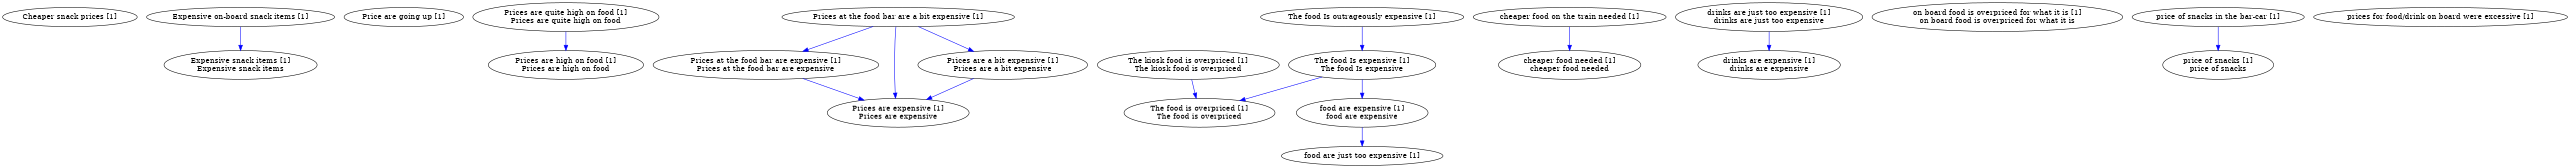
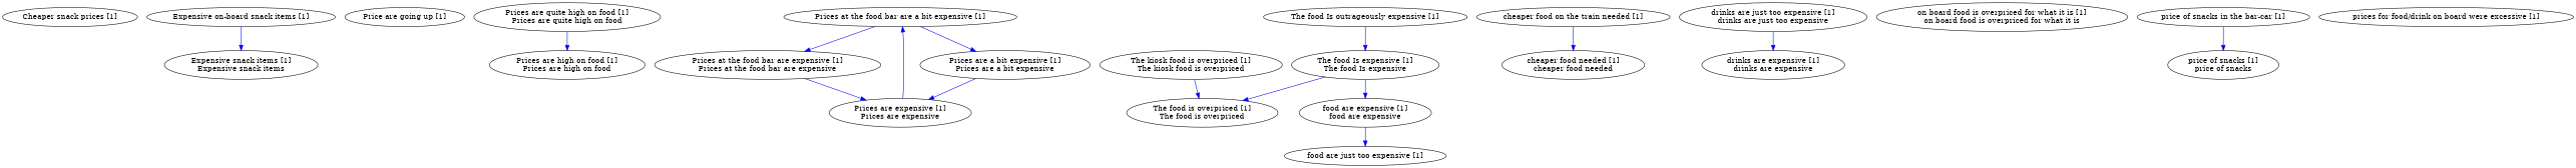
  digraph {
    edge [color=blue]
    "Cheaper snack prices [1]"
    "Expensive on-board snack items [1]"
    "Expensive snack items [1]\nExpensive snack items"
    "Price are going up [1]"
    "Prices are quite high on food [1]\nPrices are quite high on food"
    "Prices are high on food [1]\nPrices are high on food"
    "Prices at the food bar are a bit expensive [1]"
    "Prices at the food bar are expensive [1]\nPrices at the food bar are expensive"
    "Prices are expensive [1]\nPrices are expensive"
    "Prices are a bit expensive [1]\nPrices are a bit expensive"
    "The food Is outrageously expensive [1]"
    "The food Is expensive [1]\nThe food Is expensive"
    "The food is overpriced [1]\nThe food is overpriced"
    "food are expensive [1]\nfood are expensive"
    "food are just too expensive [1]"
    "The kiosk food is overpriced [1]\nThe kiosk food is overpriced"
    "cheaper food on the train needed [1]"
    "cheaper food needed [1]\ncheaper food needed"
    "drinks are just too expensive [1]\ndrinks are just too expensive"
    "drinks are expensive [1]\ndrinks are expensive"
    "on board food is overpriced for what it is [1]\non board food is overpriced for what it is"
    "price of snacks in the bar-car [1]"
    "price of snacks [1]\nprice of snacks"
    "prices for food/drink on board were excessive [1]"
    "Expensive on-board snack items [1]" -> "Expensive snack items [1]\nExpensive snack items"
    "Prices are quite high on food [1]\nPrices are quite high on food" -> "Prices are high on food [1]\nPrices are high on food"
    "Prices at the food bar are a bit expensive [1]" -> "Prices at the food bar are expensive [1]\nPrices at the food bar are expensive"
-   "Prices at the food bar are a bit expensive [1]" -> "Prices are expensive [1]\nPrices are expensive"
+   "Prices are expensive [1]\nPrices are expensive" -> "Prices at the food bar are a bit expensive [1]"
    "Prices at the food bar are a bit expensive [1]" -> "Prices are a bit expensive [1]\nPrices are a bit expensive"
    "Prices at the food bar are expensive [1]\nPrices at the food bar are expensive" -> "Prices are expensive [1]\nPrices are expensive"
    "Prices are a bit expensive [1]\nPrices are a bit expensive" -> "Prices are expensive [1]\nPrices are expensive"
    "The food Is outrageously expensive [1]" -> "The food Is expensive [1]\nThe food Is expensive"
    "The food Is expensive [1]\nThe food Is expensive" -> "The food is overpriced [1]\nThe food is overpriced"
    "The food Is expensive [1]\nThe food Is expensive" -> "food are expensive [1]\nfood are expensive"
    "food are expensive [1]\nfood are expensive" -> "food are just too expensive [1]"
    "The kiosk food is overpriced [1]\nThe kiosk food is overpriced" -> "The food is overpriced [1]\nThe food is overpriced"
    "cheaper food on the train needed [1]" -> "cheaper food needed [1]\ncheaper food needed"
    "drinks are just too expensive [1]\ndrinks are just too expensive" -> "drinks are expensive [1]\ndrinks are expensive"
    "price of snacks in the bar-car [1]" -> "price of snacks [1]\nprice of snacks"
  }
